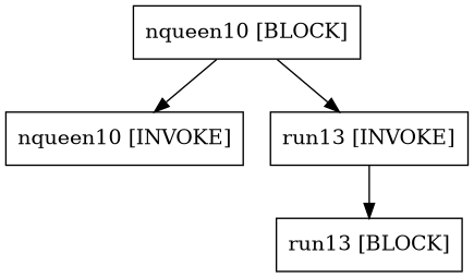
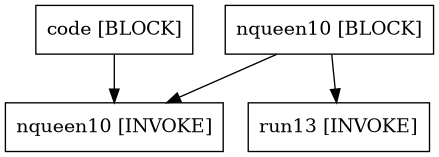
  digraph {
    node [shape=box]
+   "code [BLOCK]"
    "nqueen10 [INVOKE]"
    "nqueen10 [BLOCK]"
    "run13 [INVOKE]"
-   "run13 [BLOCK]"
+   "code [BLOCK]" -> "nqueen10 [INVOKE]"
    "nqueen10 [BLOCK]" -> "nqueen10 [INVOKE]"
    "nqueen10 [BLOCK]" -> "run13 [INVOKE]"
-   "run13 [INVOKE]" -> "run13 [BLOCK]"
  }
